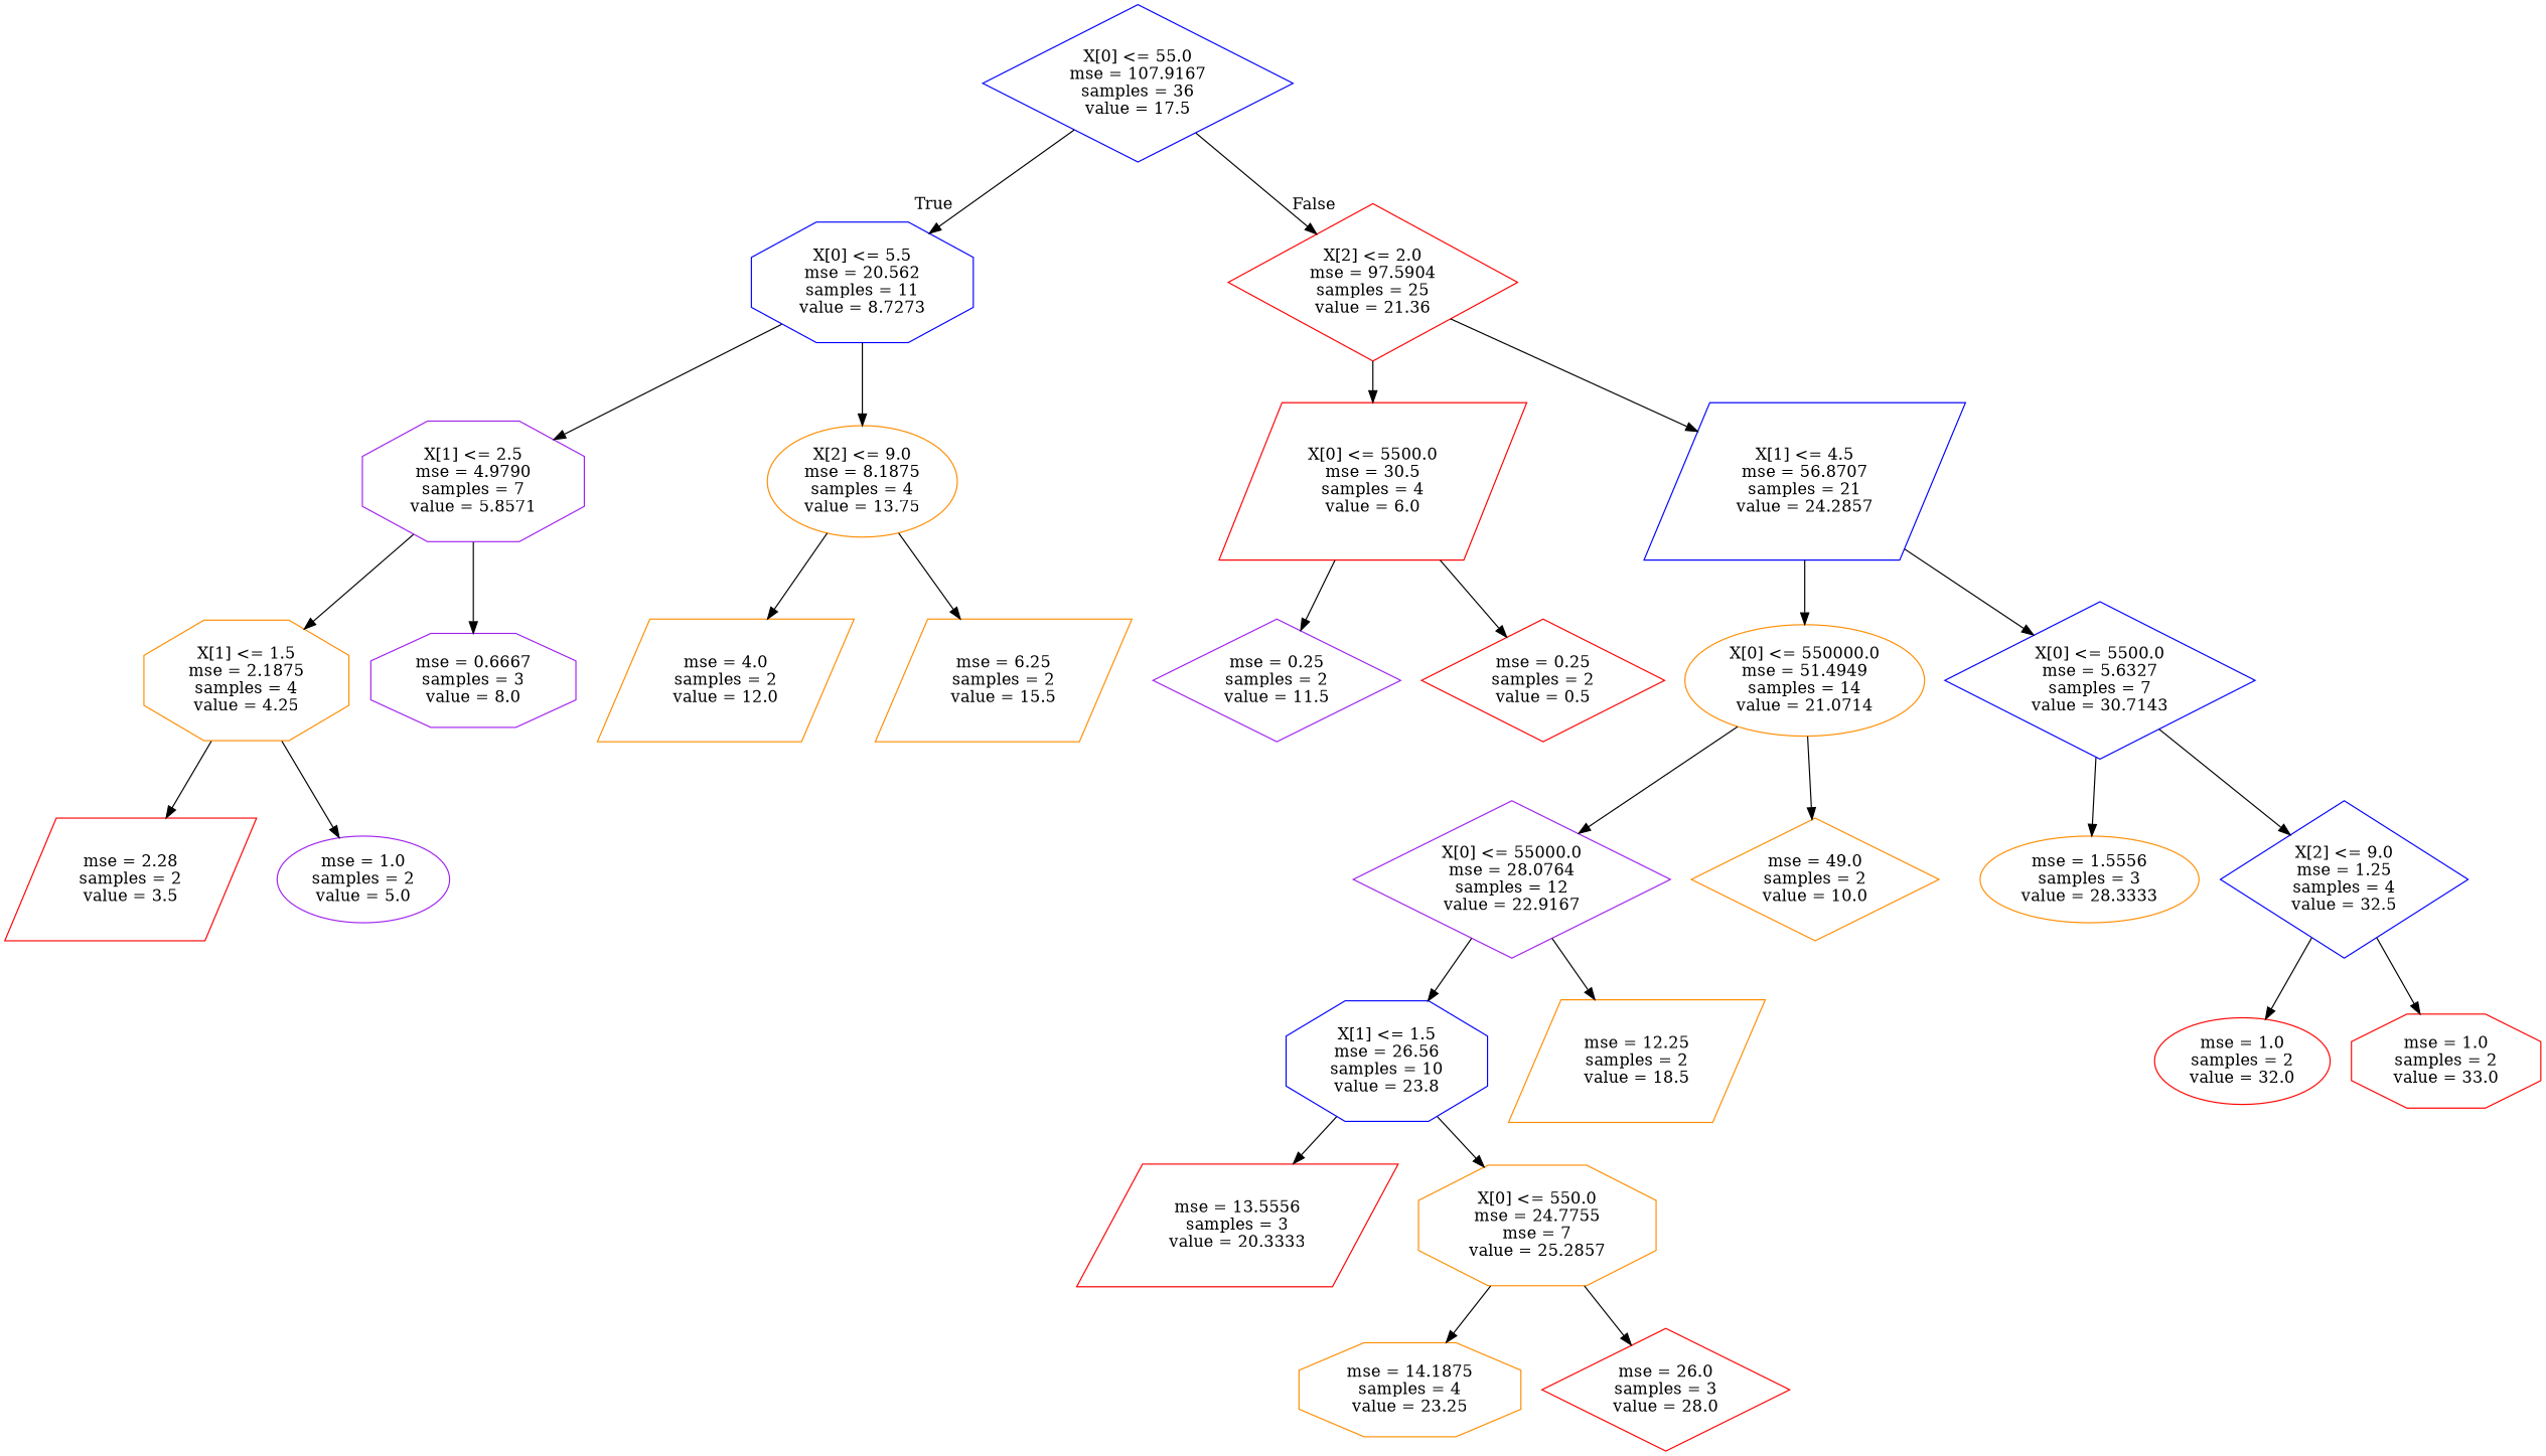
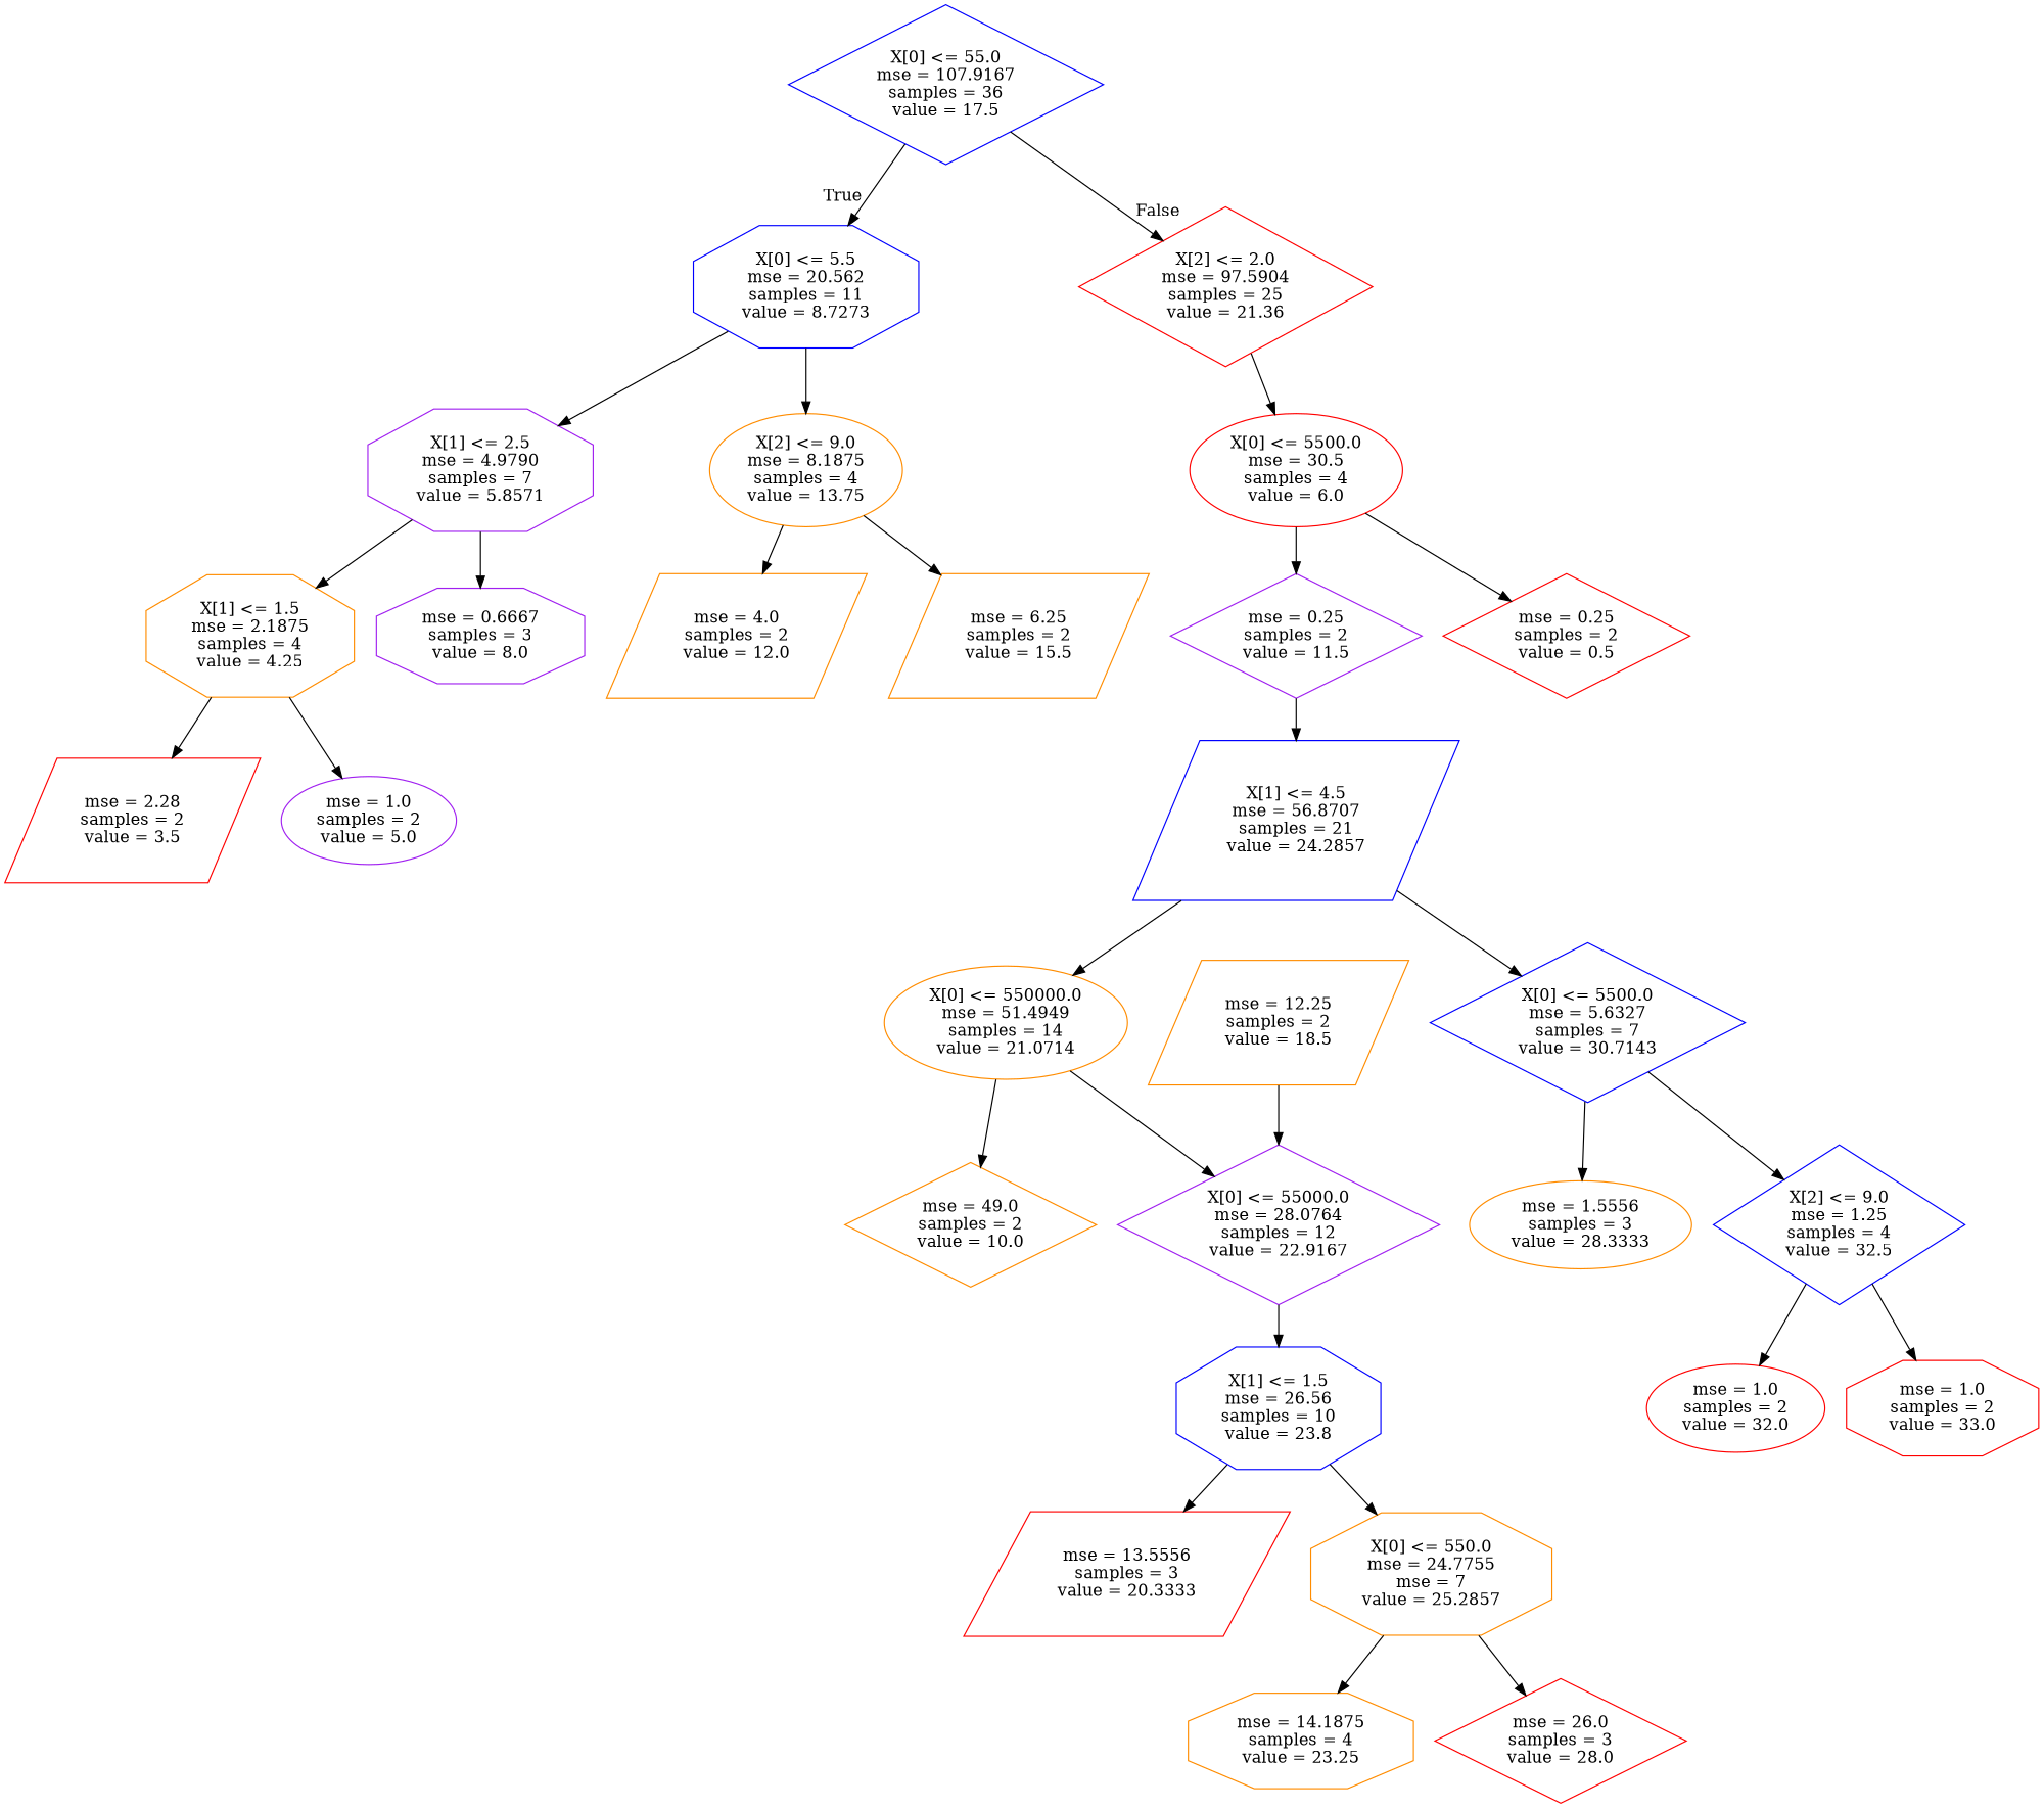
  digraph {
    node [color=darkorange shape=diamond]
    n1 [color=blue label="X[0] <= 55.0\nmse = 107.9167\nsamples = 36\nvalue = 17.5"]
    n2 [color=blue label="X[0] <= 5.5\nmse = 20.562\nsamples = 11\nvalue = 8.7273" shape=octagon]
    n3 [color=red label="X[2] <= 2.0\nmse = 97.5904\nsamples = 25\nvalue = 21.36"]
    n4 [color=purple label="X[1] <= 2.5\nmse = 4.9790\nsamples = 7\nvalue = 5.8571" shape=octagon]
    n5 [label="X[2] <= 9.0\nmse = 8.1875\nsamples = 4\nvalue = 13.75" shape=ellipse]
-   n6 [color=red label="X[0] <= 5500.0\nmse = 30.5\nsamples = 4\nvalue = 6.0" shape=parallelogram]
+   n6 [color=red label="X[0] <= 5500.0\nmse = 30.5\nsamples = 4\nvalue = 6.0" shape=ellipse]
    n7 [color=blue label="X[1] <= 4.5\nmse = 56.8707\nsamples = 21\nvalue = 24.2857" shape=parallelogram]
    n8 [label="X[1] <= 1.5\nmse = 2.1875\nsamples = 4\nvalue = 4.25" shape=octagon]
    n9 [color=purple label="mse = 0.6667\nsamples = 3\nvalue = 8.0" shape=octagon]
    n10 [label="mse = 4.0\nsamples = 2\nvalue = 12.0" shape=parallelogram]
    n11 [label="mse = 6.25\nsamples = 2\nvalue = 15.5" shape=parallelogram]
    n12 [color=red label="mse = 2.28\nsamples = 2\nvalue = 3.5" shape=parallelogram]
    n13 [color=purple label="mse = 1.0\nsamples = 2\nvalue = 5.0" shape=ellipse]
    n14 [color=purple label="mse = 0.25\nsamples = 2\nvalue = 11.5"]
    n15 [color=red label="mse = 0.25\nsamples = 2\nvalue = 0.5"]
    n16 [label="X[0] <= 550000.0\nmse = 51.4949\nsamples = 14\nvalue = 21.0714" shape=ellipse]
    n17 [color=blue label="X[0] <= 5500.0\nmse = 5.6327\nsamples = 7\nvalue = 30.7143"]
    n18 [color=purple label="X[0] <= 55000.0\nmse = 28.0764\nsamples = 12\nvalue = 22.9167"]
    n19 [label="mse = 49.0\nsamples = 2\nvalue = 10.0"]
    n20 [label="mse = 1.5556\nsamples = 3\nvalue = 28.3333" shape=ellipse]
    n21 [color=blue label="X[2] <= 9.0\nmse = 1.25\nsamples = 4\nvalue = 32.5"]
    n22 [color=blue label="X[1] <= 1.5\nmse = 26.56\nsamples = 10\nvalue = 23.8" shape=octagon]
    n23 [label="mse = 12.25\nsamples = 2\nvalue = 18.5" shape=parallelogram]
    n24 [color=red label="mse = 13.5556\nsamples = 3\nvalue = 20.3333" shape=parallelogram]
    n25 [label="X[0] <= 550.0\nmse = 24.7755\nmse = 7\nvalue = 25.2857" shape=octagon]
    n26 [label="mse = 14.1875\nsamples = 4\nvalue = 23.25" shape=octagon]
    n27 [color=red label="mse = 26.0\nsamples = 3\nvalue = 28.0"]
    n28 [color=red label="mse = 1.0\nsamples = 2\nvalue = 32.0" shape=ellipse]
    n29 [color=red label="mse = 1.0\nsamples = 2\nvalue = 33.0" shape=octagon]
    n1 -> n2 [headlabel=True labelangle=45 labeldistance=2.5]
    n1 -> n3 [headlabel=False labelangle=-45 labeldistance=2.5]
    n2 -> n4
    n2 -> n5
    n3 -> n6
-   n3 -> n7
+   n14 -> n7
    n4 -> n8
    n4 -> n9
    n5 -> n10
    n5 -> n11
    n6 -> n14
    n6 -> n15
    n7 -> n16
    n7 -> n17
    n8 -> n12
    n8 -> n13
    n16 -> n18
    n16 -> n19
    n17 -> n20
    n17 -> n21
    n18 -> n22
-   n18 -> n23
+   n23 -> n18
    n21 -> n28
    n21 -> n29
    n22 -> n24
    n22 -> n25
    n25 -> n26
    n25 -> n27
  }
